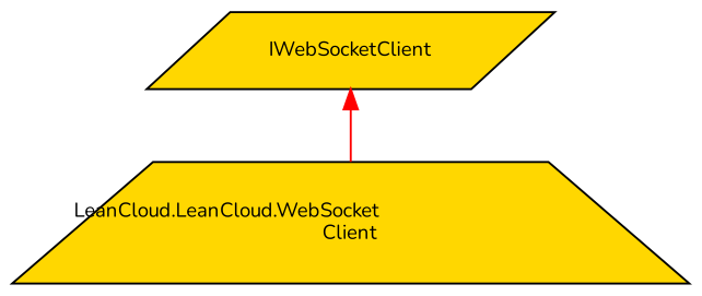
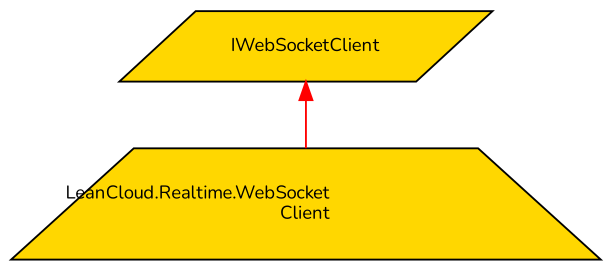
  digraph {
    fontname=Nunito
    node [color=black fillcolor=gold fontname=Nunito fontsize=10 style=filled]
-   n1 [fontcolor=black height=0.2 label="LeanCloud.LeanCloud.WebSocket\lClient" shape=trapezium width=0.4]
+   n1 [fontcolor=black height=0.2 label="LeanCloud.Realtime.WebSocket\lClient" shape=trapezium width=0.4]
    n2 [height=0.2 label=IWebSocketClient shape=parallelogram width=0.4]
    n2 -> n1 [color=red dir=back fontname=Nunito fontsize=10 labelfontname=Helvetica labelfontsize=10 style=solid]
  }
